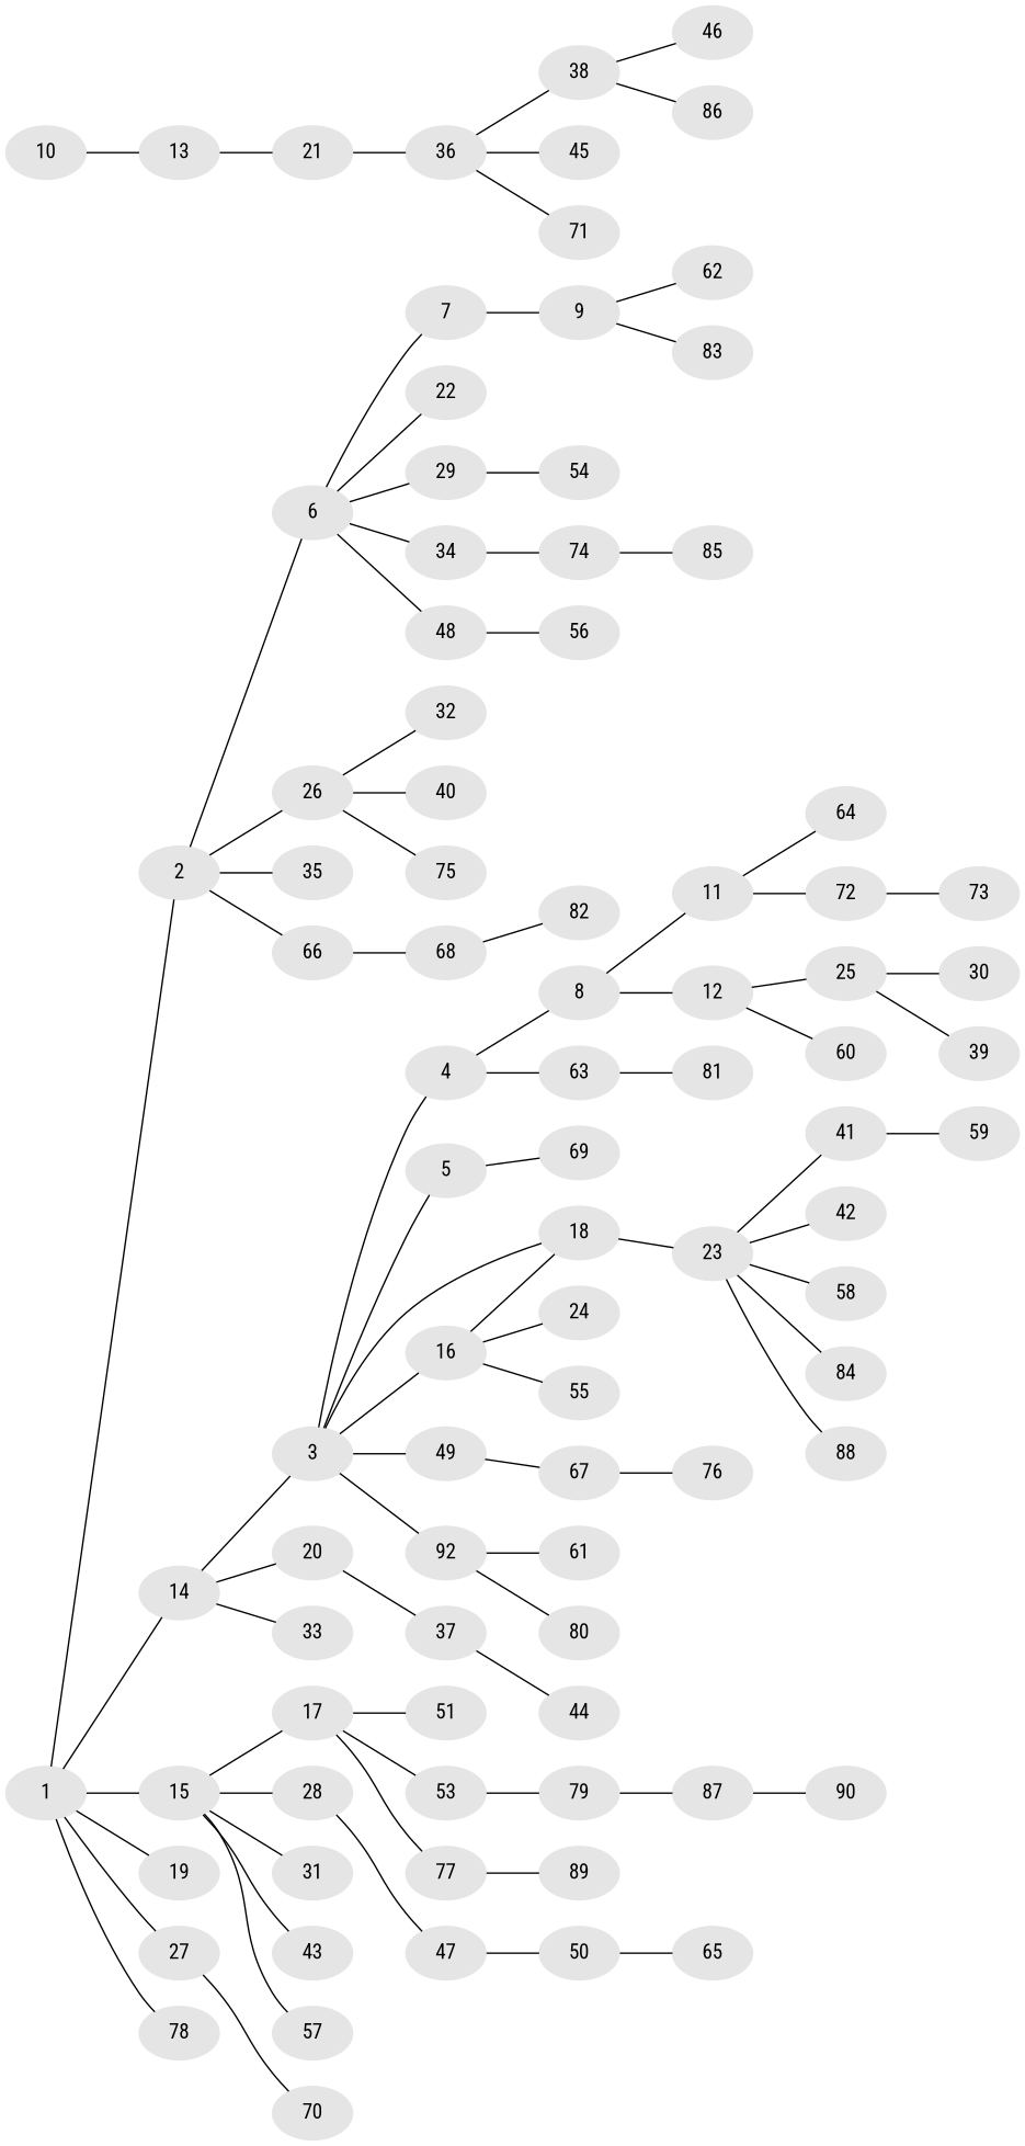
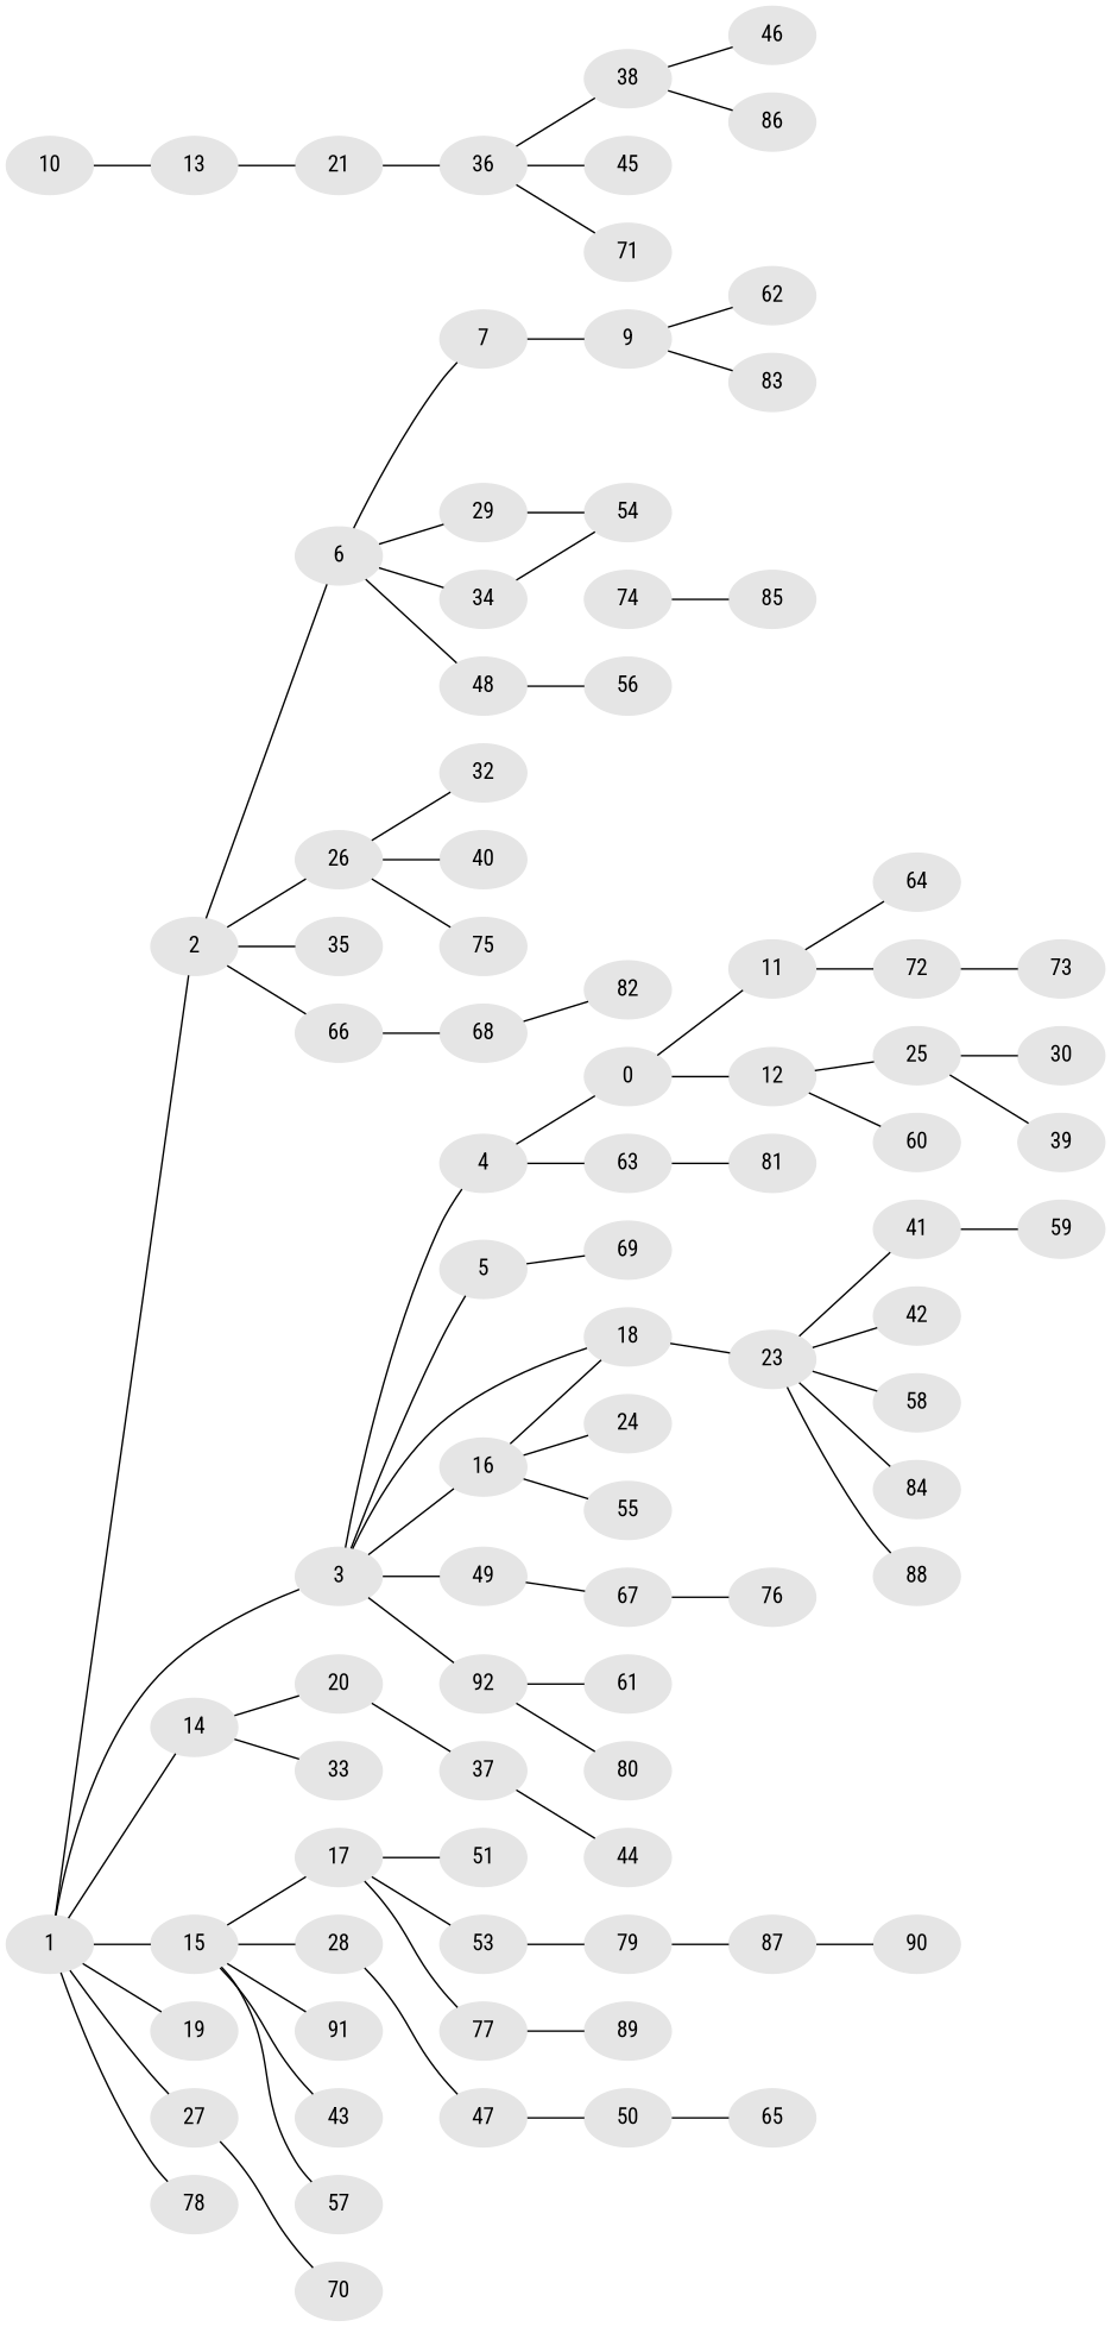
  graph {
    fontname="Roboto Condensed"
    rankdir=LR
    node [color=gray90 fontname="Roboto Condensed" style=filled]
    edge [fontname="Roboto Condensed"]
    1
    2
    3
    14
    15
    19
    27
    78
    6
    26
    35
    66
    4
    5
    16
    49
    n17 [label=92]
    18
    20
    33
    17
    28
-   31
+   31 [label=91]
    43
    57
    70
    7
-   22
    29
    34
    48
    32
    40
    75
    68
-   8
+   8 [label=0]
    63
    69
    10
    13
    24
    55
    67
    61
    80
    11
    12
    81
    9
    54
    74
    56
    62
    83
    64
    72
    25
    60
    21
    73
    30
    39
    36
    37
    51
    53
    77
    47
    23
    79
    89
    41
    42
    58
    84
    88
    44
    38
    45
    71
    59
    50
    85
    46
    86
    65
    76
    87
    82
    90
    1 -- 2
-   14 -- 3
+   1 -- 3
    1 -- 14
    1 -- 15
    1 -- 19
    1 -- 27
    1 -- 78
    2 -- 6
    2 -- 26
    2 -- 35
    2 -- 66
    3 -- 4
    3 -- 5
    3 -- 16
    3 -- 49
    3 -- n17
    3 -- 18
    14 -- 20
    14 -- 33
    15 -- 17
    15 -- 28
    15 -- 31
    15 -- 43
    15 -- 57
    27 -- 70
    6 -- 7
-   6 -- 22
    6 -- 29
    6 -- 34
    6 -- 48
    26 -- 32
    26 -- 40
    26 -- 75
    66 -- 68
    4 -- 8
    4 -- 63
    5 -- 69
    16 -- 18
    16 -- 24
    16 -- 55
    49 -- 67
    n17 -- 61
    n17 -- 80
    18 -- 23
    20 -- 37
    17 -- 51
    17 -- 53
    17 -- 77
    28 -- 47
    7 -- 9
    29 -- 54
-   34 -- 74
+   34 -- 54
    48 -- 56
    68 -- 82
    8 -- 11
    8 -- 12
    63 -- 81
    10 -- 13
    13 -- 21
    67 -- 76
    11 -- 64
    11 -- 72
    12 -- 25
    12 -- 60
    9 -- 62
    9 -- 83
    74 -- 85
    72 -- 73
    25 -- 30
    25 -- 39
    21 -- 36
    36 -- 38
    36 -- 45
    36 -- 71
    37 -- 44
    53 -- 79
    77 -- 89
    47 -- 50
    23 -- 41
    23 -- 42
    23 -- 58
    23 -- 84
    23 -- 88
    79 -- 87
    41 -- 59
    38 -- 46
    38 -- 86
    50 -- 65
    87 -- 90
  }
